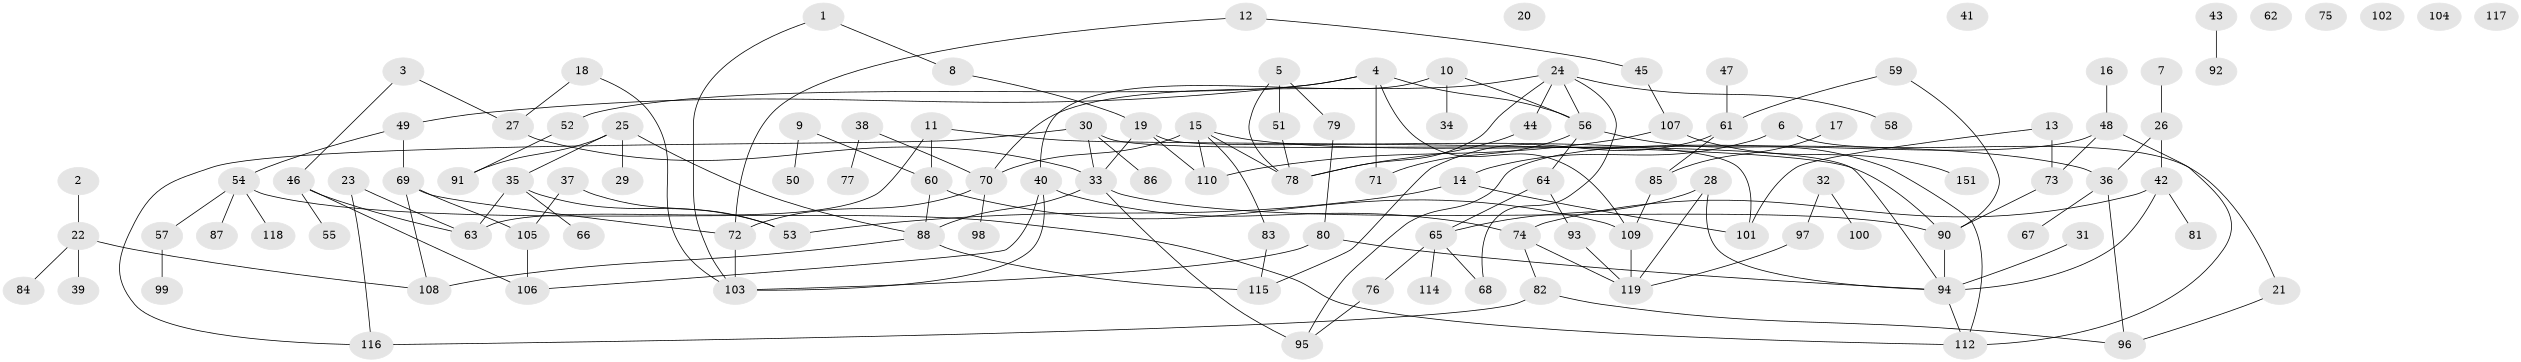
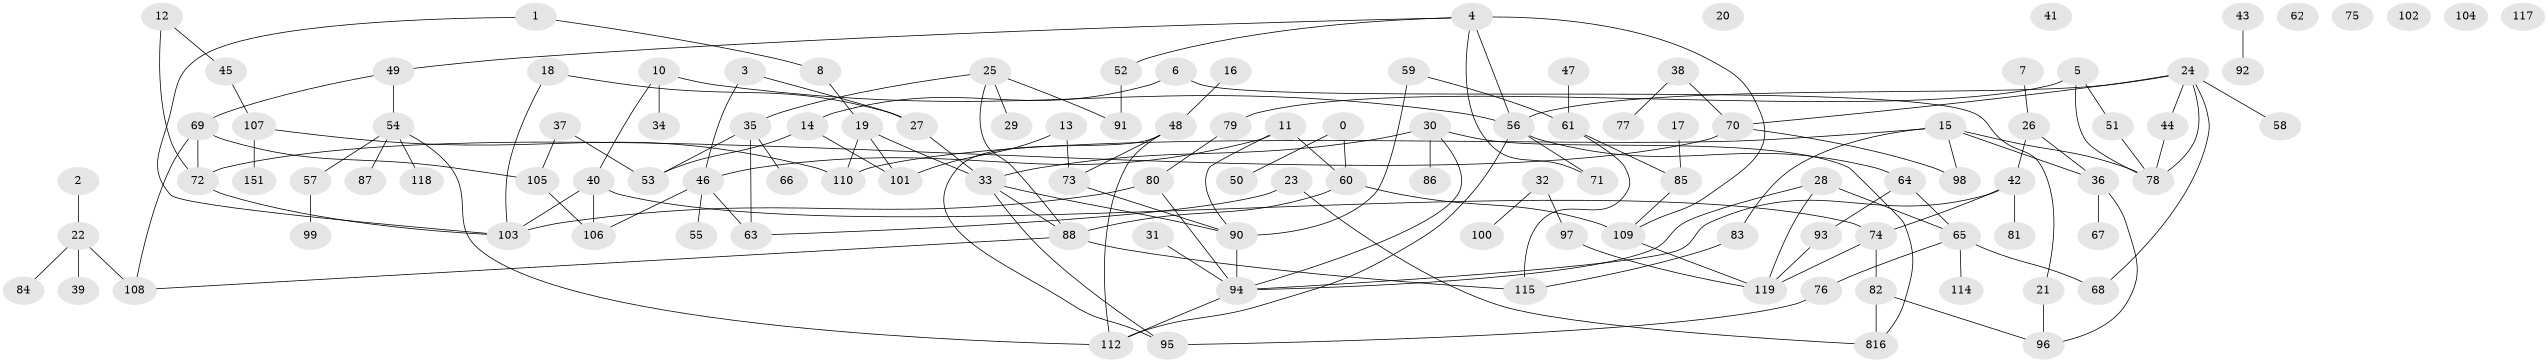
  graph {
    node [color=gray90 style=filled]
    1
    8
    103
    19
    2
    22
    39
    84
    108
    3
    27
    46
    33
    63
    106
    55
    4
    49
    52
    56
    71
    109
    54
    69
    91
    112
    64
    n28 [label=119]
    5
    51
    78
    79
    80
    6
    14
    21
    101
    53
    96
    7
    26
    36
    42
    110
-   9
+   9 [label=0]
    50
    60
    88
    10
    34
    40
    74
    11
    90
    94
    12
    45
    72
    107
    13
    73
    15
    70
    83
    67
    98
    115
    16
    48
    95
    17
    85
    18
    20
    23
-   116
+   116 [label=816]
    24
    44
    58
    68
    25
    29
    35
    66
    81
    28
    65
    76
    114
    30
    86
    31
    32
    97
    100
    37
    105
    38
    77
    82
    41
    43
    92
    n104 [label=151]
    47
    61
    57
    87
    118
    99
    93
    59
    62
    75
    102
    104
    117
    1 -- 8
    1 -- 103
    8 -- 19
    19 -- 33
    19 -- 101
    19 -- 110
    2 -- 22
    22 -- 39
    22 -- 84
    22 -- 108
    3 -- 27
    3 -- 46
    27 -- 33
    46 -- 63
    46 -- 106
    46 -- 55
    33 -- 88
    33 -- 90
    33 -- 95
    4 -- 49
    4 -- 52
    4 -- 56
    4 -- 71
    4 -- 109
    49 -- 54
    49 -- 69
    52 -- 91
    56 -- 71
    56 -- 112
    56 -- 64
    109 -- n28
    54 -- 112
    54 -- 57
    54 -- 87
    54 -- 118
    69 -- 108
    69 -- 72
    69 -- 105
    64 -- 65
    64 -- 93
    5 -- 51
    5 -- 78
    5 -- 79
    51 -- 78
    79 -- 80
    80 -- 103
    80 -- 94
    6 -- 14
    6 -- 21
    14 -- 101
    14 -- 53
    21 -- 96
    7 -- 26
    26 -- 36
    26 -- 42
    36 -- 96
    36 -- 67
    42 -- 74
    42 -- 94
    42 -- 81
    9 -- 50
    9 -- 60
    60 -- 109
    60 -- 88
    88 -- 108
    88 -- 115
    10 -- 56
    10 -- 34
    10 -- 40
    40 -- 103
    40 -- 106
    40 -- 74
    74 -- n28
    74 -- 82
-   11 -- 63
+   11 -- 46
    11 -- 60
    11 -- 90
    90 -- 94
    94 -- 112
    12 -- 45
    12 -- 72
    45 -- 107
    72 -- 103
    107 -- 110
    107 -- n104
    13 -- 101
    13 -- 73
    73 -- 90
    15 -- 78
    15 -- 36
    15 -- 110
-   15 -- 70
+   15 -- 98
    15 -- 83
    70 -- 72
    70 -- 98
    83 -- 115
    16 -- 48
    48 -- 112
    48 -- 73
    48 -- 95
    17 -- 85
    85 -- 109
    18 -- 103
    18 -- 27
    23 -- 63
    23 -- 116
    24 -- 56
    24 -- 78
    24 -- 70
    24 -- 44
    24 -- 58
    24 -- 68
    44 -- 78
    25 -- 91
    25 -- 88
    25 -- 29
    25 -- 35
    35 -- 63
    35 -- 53
    35 -- 66
    28 -- n28
    28 -- 94
    28 -- 65
    65 -- 68
    65 -- 76
    65 -- 114
    76 -- 95
    30 -- 33
    30 -- 94
    30 -- 116
    30 -- 86
    31 -- 94
    32 -- 97
    32 -- 100
    97 -- n28
    37 -- 53
    37 -- 105
    105 -- 106
    38 -- 70
    38 -- 77
    82 -- 96
    82 -- 116
    43 -- 92
    47 -- 61
    61 -- 115
    61 -- 85
    57 -- 99
    93 -- n28
    59 -- 90
    59 -- 61
  }
